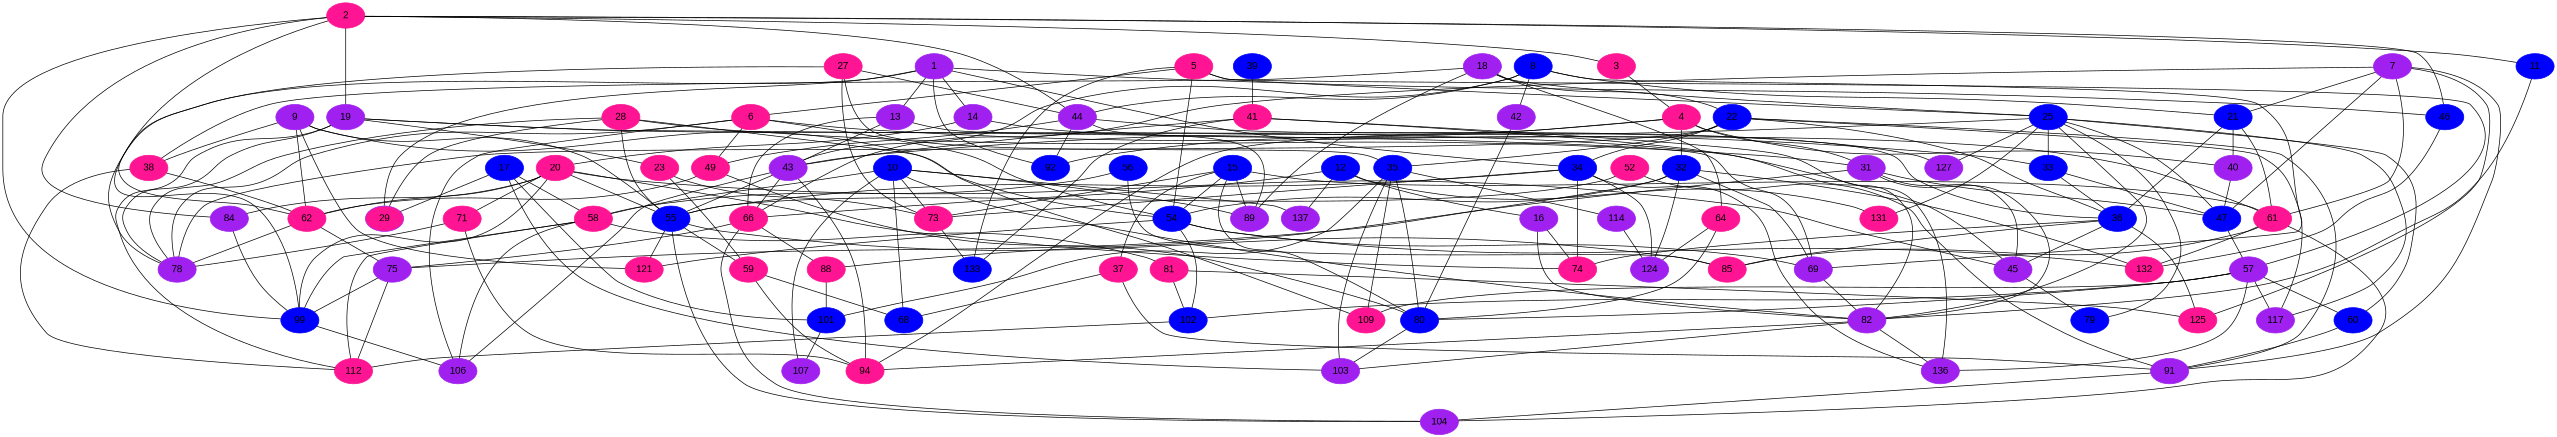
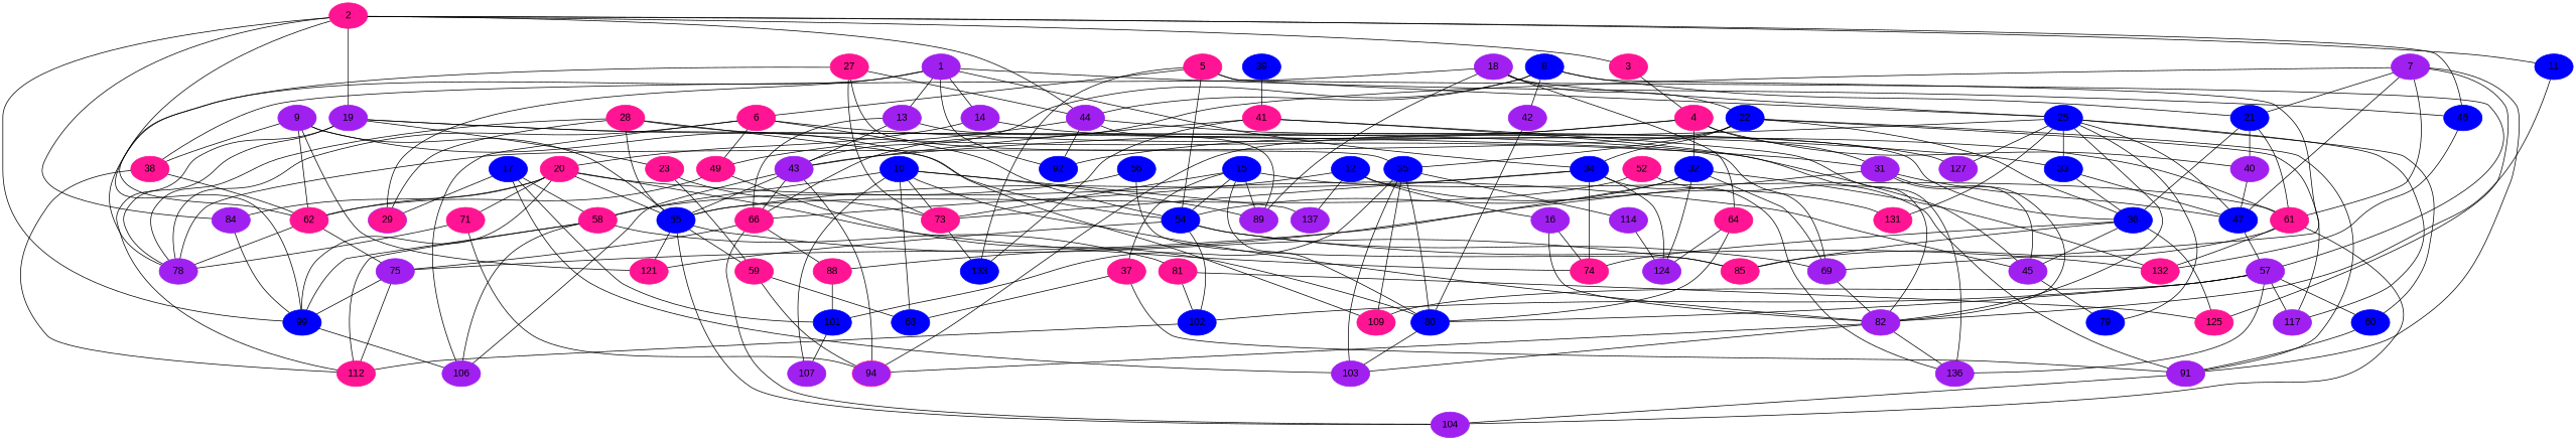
  graph {
    fontname="Liberation Sans"
    node [color=purple fontname="Liberation Sans" style=filled]
    edge [fontname="Liberation Sans"]
    1 [super="+51"]
    13
    14
    29 [fillcolor=deeppink]
    34 [color=blue]
    46 [color=blue]
    78 [super="+128"]
    92 [color=blue]
    66 [color=deeppink super="+130"]
    43 [super="+83"]
    36 [color=blue super="+97"]
    61 [color=deeppink super="+100"]
    20 [color=deeppink super="+135"]
    55 [color=blue super="+134"]
    73 [color=deeppink super="+120"]
    74 [color=deeppink]
    124
    136
    132 [color=deeppink]
    2 [color=deeppink super="+26"]
    3 [color=deeppink]
    11 [color=blue]
    19 [super="+30"]
    44 [super="+123"]
    62 [color=deeppink super="+116"]
    84
    99 [color=blue]
    4 [color=deeppink super="+76"]
    82 [super="+111"]
    69 [super="+86"]
    23 [color=deeppink]
    45 [super="+65"]
    112 [color=deeppink super="+119"]
    49 [color=deeppink]
    89 [super="+105"]
    127
    75 [super="+87"]
    106 [super="+129"]
    31 [super="+93"]
    32 [color=blue super="+110"]
    40 [super="+77"]
-   94 [color=deeppink]
+   94 [color=deeppink fillcolor=purple]
    47 [color=blue]
    54 [color=blue super="+72"]
    88 [color=deeppink]
    121 [color=deeppink super="+122"]
    5 [color=deeppink super="+48"]
    6 [color=deeppink super="+113"]
    25 [color=blue super="+70"]
    57 [super="+108"]
    133 [color=blue]
    33 [color=blue]
    131 [color=deeppink]
    117
    60 [color=blue]
    79 [color=blue]
    102 [color=blue]
    80 [color=blue super="+98"]
    109 [color=deeppink]
    21 [color=blue super="+50"]
    7
    91
    125 [color=deeppink]
    85 [color=deeppink super="+115"]
    104
    8 [color=blue super="+53"]
    42
    9
    38 [color=deeppink]
    59 [color=deeppink]
    10 [color=blue super="+95"]
    58 [color=deeppink]
    68 [color=blue]
    107
    137
    81 [color=deeppink]
    103
    12 [color=blue]
    16
    71 [color=deeppink super="+118"]
    15 [color=blue super="+24"]
    37 [color=deeppink]
    17 [color=blue]
    101 [color=blue]
    18 [super="+126"]
    22 [color=blue super="+67"]
    64 [color=deeppink]
    35 [color=blue super="+63"]
    114
    27 [color=deeppink]
    28 [color=deeppink super="+90"]
    41 [color=deeppink super="+96"]
    39 [color=blue]
    52 [color=deeppink]
    56 [color=blue]
    1 -- 13
    1 -- 14
    1 -- 29
    1 -- 34
    1 -- 46
    1 -- 78
    1 -- 92
    13 -- 66
    13 -- 43
    13 -- 36
    14 -- 61
    14 -- 20
    34 -- 55
    34 -- 73
    34 -- 74
    34 -- 124
    34 -- 136
    46 -- 132
    66 -- 75
    66 -- 88
    66 -- 104
    43 -- 66
    43 -- 55
    43 -- 106
    43 -- 94
    36 -- 74
    36 -- 45
    36 -- 125
    36 -- 85 [weight=2]
    61 -- 132
    61 -- 85
    61 -- 104
    20 -- 55
    20 -- 74
    20 -- 62
    20 -- 84
    20 -- 99
    20 -- 45
    20 -- 71
    55 -- 121
    55 -- 85
    55 -- 104
    55 -- 59
    73 -- 133
    2 -- 46
    2 -- 3
    2 -- 11
    2 -- 19
    2 -- 44
    2 -- 62
    2 -- 84 [weight=2]
    2 -- 99
    3 -- 4
    11 -- 82
    19 -- 78
    19 -- 69
    19 -- 23
    19 -- 45
    19 -- 112
    44 -- 92
    44 -- 49
    44 -- 89
    44 -- 127
    62 -- 78
    62 -- 75
    84 -- 99
    99 -- 106
    4 -- 92
    4 -- 31
    4 -- 32
    4 -- 40
    4 -- 94
    82 -- 136
    82 -- 94
    82 -- 103
    69 -- 82
    23 -- 73
    23 -- 59
    45 -- 79
    49 -- 62
    49 -- 80
    75 -- 99
    75 -- 112
    31 -- 82
    31 -- 45
    31 -- 75
    31 -- 47
    32 -- 124
    32 -- 132
    32 -- 69
    32 -- 54
    32 -- 88
    40 -- 47
    47 -- 57
    54 -- 132
    54 -- 69
    54 -- 121
    54 -- 102
    88 -- 101
    5 -- 54
    5 -- 6
    5 -- 25
    5 -- 57
    5 -- 133
    6 -- 78
    6 -- 49
    6 -- 106
    6 -- 54
    6 -- 33
    25 -- 43
    25 -- 82
    25 -- 127
    25 -- 47
    25 -- 33
    25 -- 131
    25 -- 117
    25 -- 60
    25 -- 79
    57 -- 136
    57 -- 117
    57 -- 60
    57 -- 102
    57 -- 80
    57 -- 109
    33 -- 36
    33 -- 47
    60 -- 91
    102 -- 112
    80 -- 103
    21 -- 36
    21 -- 61
    21 -- 40
    7 -- 66
    7 -- 61
    7 -- 47
    7 -- 21
    7 -- 91
    7 -- 125
    91 -- 104
    8 -- 43
    8 -- 44
    8 -- 69
    8 -- 21
    8 -- 42
    42 -- 80
    9 -- 55
    9 -- 62
    9 -- 54
    9 -- 121
    9 -- 38
    38 -- 62
    38 -- 112
    59 -- 94
    59 -- 68
    10 -- 73
    10 -- 82
    10 -- 89
    10 -- 58
    10 -- 68
    10 -- 107
    10 -- 137
    58 -- 99
    58 -- 112
    58 -- 106
    58 -- 81
    81 -- 102
    81 -- 125
    12 -- 66
    12 -- 131
    12 -- 137
    12 -- 16
    16 -- 74
    16 -- 82
    71 -- 78
    71 -- 94
    15 -- 61
    15 -- 73
    15 -- 89
    15 -- 54
    15 -- 80
    15 -- 37
    37 -- 91
    37 -- 68
    17 -- 29
    17 -- 58
    17 -- 103
    17 -- 101
    101 -- 107
    18 -- 89
    18 -- 25
    18 -- 38
    18 -- 22
    18 -- 64
    22 -- 34
    22 -- 78 [weight=2]
    22 -- 36
    22 -- 117
    22 -- 91
    22 -- 35
    64 -- 124
    64 -- 80
    35 -- 80
    35 -- 109
    35 -- 103
    35 -- 101
    35 -- 114
    114 -- 124
    27 -- 73
    27 -- 44
    27 -- 99
    27 -- 35
    28 -- 29
    28 -- 78
    28 -- 55
    28 -- 31
    28 -- 109
    41 -- 43
    41 -- 136
    41 -- 82
    41 -- 133
    39 -- 41 [weight=2]
    52 -- 55
    52 -- 91
    56 -- 85
    56 -- 58
  }
